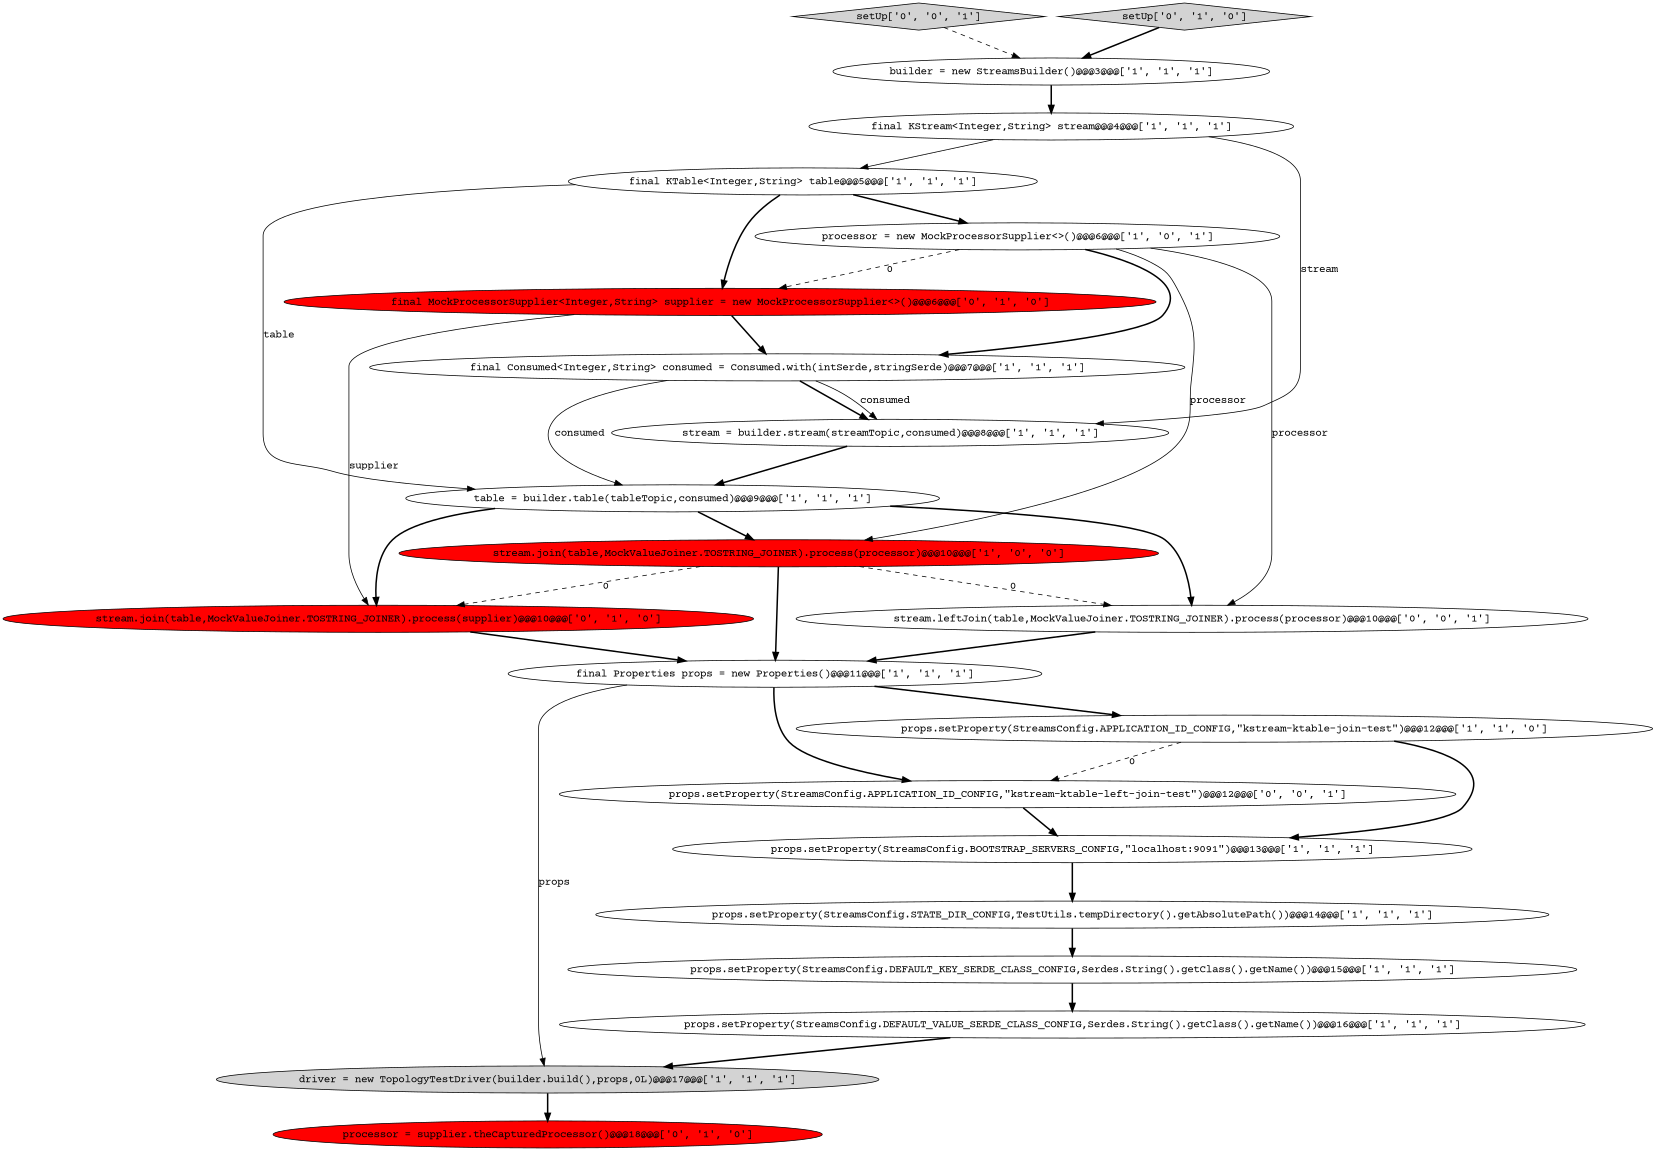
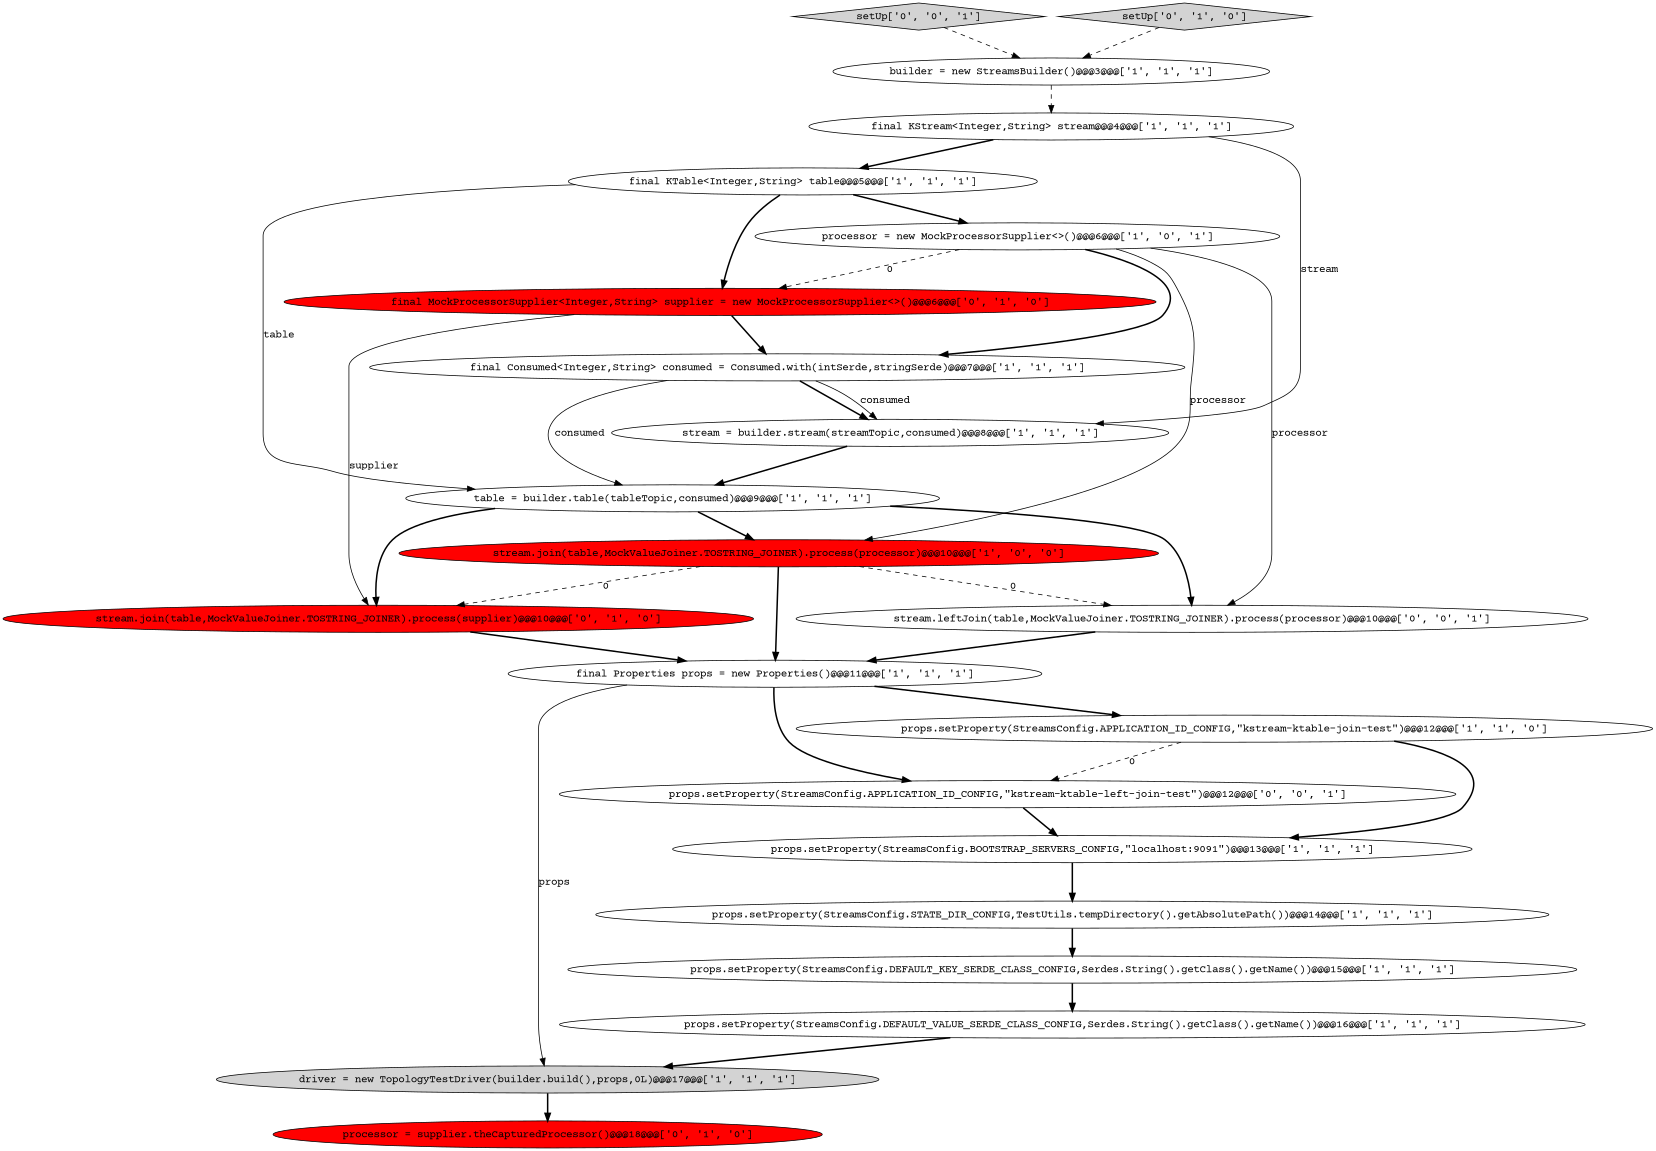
  digraph {
    fontname="Courier Prime"
    node [fillcolor=white fontname="Courier Prime" shape=ellipse style=filled]
    edge [fontname="Courier Prime" style=bold]
    n1 [label="props.setProperty(StreamsConfig.DEFAULT_KEY_SERDE_CLASS_CONFIG,Serdes.String().getClass().getName())@@@15@@@['1', '1', '1']"]
    n2 [label="props.setProperty(StreamsConfig.DEFAULT_VALUE_SERDE_CLASS_CONFIG,Serdes.String().getClass().getName())@@@16@@@['1', '1', '1']"]
    n3 [fillcolor=lightgray label="driver = new TopologyTestDriver(builder.build(),props,0L)@@@17@@@['1', '1', '1']"]
    n4 [label="props.setProperty(StreamsConfig.APPLICATION_ID_CONFIG,\"kstream-ktable-join-test\")@@@12@@@['1', '1', '0']"]
    n5 [label="props.setProperty(StreamsConfig.APPLICATION_ID_CONFIG,\"kstream-ktable-left-join-test\")@@@12@@@['0', '0', '1']"]
    n6 [label="props.setProperty(StreamsConfig.BOOTSTRAP_SERVERS_CONFIG,\"localhost:9091\")@@@13@@@['1', '1', '1']"]
    n7 [label="props.setProperty(StreamsConfig.STATE_DIR_CONFIG,TestUtils.tempDirectory().getAbsolutePath())@@@14@@@['1', '1', '1']"]
    n8 [fillcolor=red label="processor = supplier.theCapturedProcessor()@@@18@@@['0', '1', '0']"]
    n9 [label="final KStream<Integer,String> stream@@@4@@@['1', '1', '1']"]
    n10 [label="final KTable<Integer,String> table@@@5@@@['1', '1', '1']"]
    n11 [label="stream = builder.stream(streamTopic,consumed)@@@8@@@['1', '1', '1']"]
    n12 [label="table = builder.table(tableTopic,consumed)@@@9@@@['1', '1', '1']"]
    n13 [label="processor = new MockProcessorSupplier<>()@@@6@@@['1', '0', '1']"]
    n14 [fillcolor=red label="final MockProcessorSupplier<Integer,String> supplier = new MockProcessorSupplier<>()@@@6@@@['0', '1', '0']"]
    n15 [fillcolor=red label="stream.join(table,MockValueJoiner.TOSTRING_JOINER).process(supplier)@@@10@@@['0', '1', '0']"]
    n16 [label="final Properties props = new Properties()@@@11@@@['1', '1', '1']"]
    n17 [label="builder = new StreamsBuilder()@@@3@@@['1', '1', '1']"]
    n18 [fillcolor=lightgray label="setUp['0', '0', '1']" shape=diamond]
    n19 [label="final Consumed<Integer,String> consumed = Consumed.with(intSerde,stringSerde)@@@7@@@['1', '1', '1']"]
    n20 [fillcolor=red label="stream.join(table,MockValueJoiner.TOSTRING_JOINER).process(processor)@@@10@@@['1', '0', '0']"]
    n21 [label="stream.leftJoin(table,MockValueJoiner.TOSTRING_JOINER).process(processor)@@@10@@@['0', '0', '1']"]
    n22 [fillcolor=lightgray label="setUp['0', '1', '0']" shape=diamond]
    n1 -> n2
    n2 -> n3
    n3 -> n8
    n4 -> n5 [label=0 style=dashed]
    n4 -> n6
    n5 -> n6
    n6 -> n7
    n7 -> n1
-   n9 -> n10 [style=solid]
+   n9 -> n10
    n9 -> n11 [label=stream style=solid]
    n10 -> n12 [label=table style=solid]
    n10 -> n13
    n10 -> n14
    n11 -> n12
    n12 -> n15
    n12 -> n20
    n12 -> n21
    n13 -> n14 [label=0 style=dashed]
    n13 -> n19
    n13 -> n20 [label=processor style=solid]
    n13 -> n21 [label=processor style=solid]
    n14 -> n15 [label=supplier style=solid]
    n14 -> n19
    n15 -> n16
    n16 -> n3 [label=props style=solid]
    n16 -> n4
    n16 -> n5
-   n17 -> n9
+   n17 -> n9 [style=dashed]
    n18 -> n17 [style=dashed]
    n19 -> n11
    n19 -> n11 [label=consumed style=solid]
    n19 -> n12 [label=consumed style=solid]
    n20 -> n15 [label=0 style=dashed]
    n20 -> n16
    n20 -> n21 [label=0 style=dashed]
    n21 -> n16
-   n22 -> n17
+   n22 -> n17 [style=dashed]
  }
